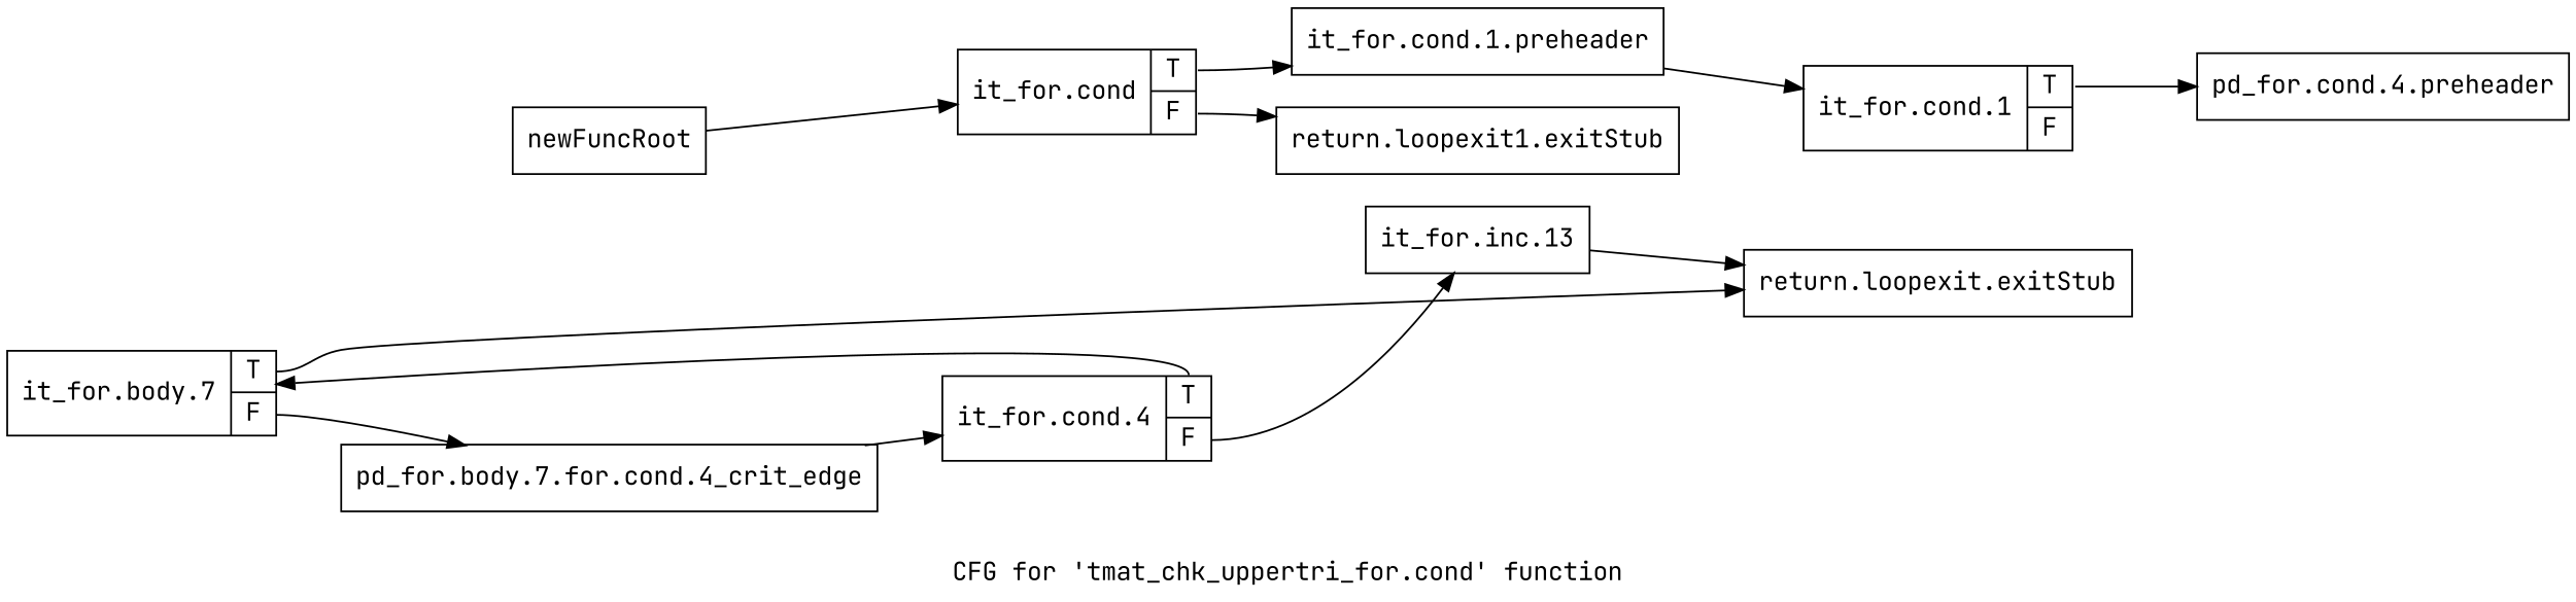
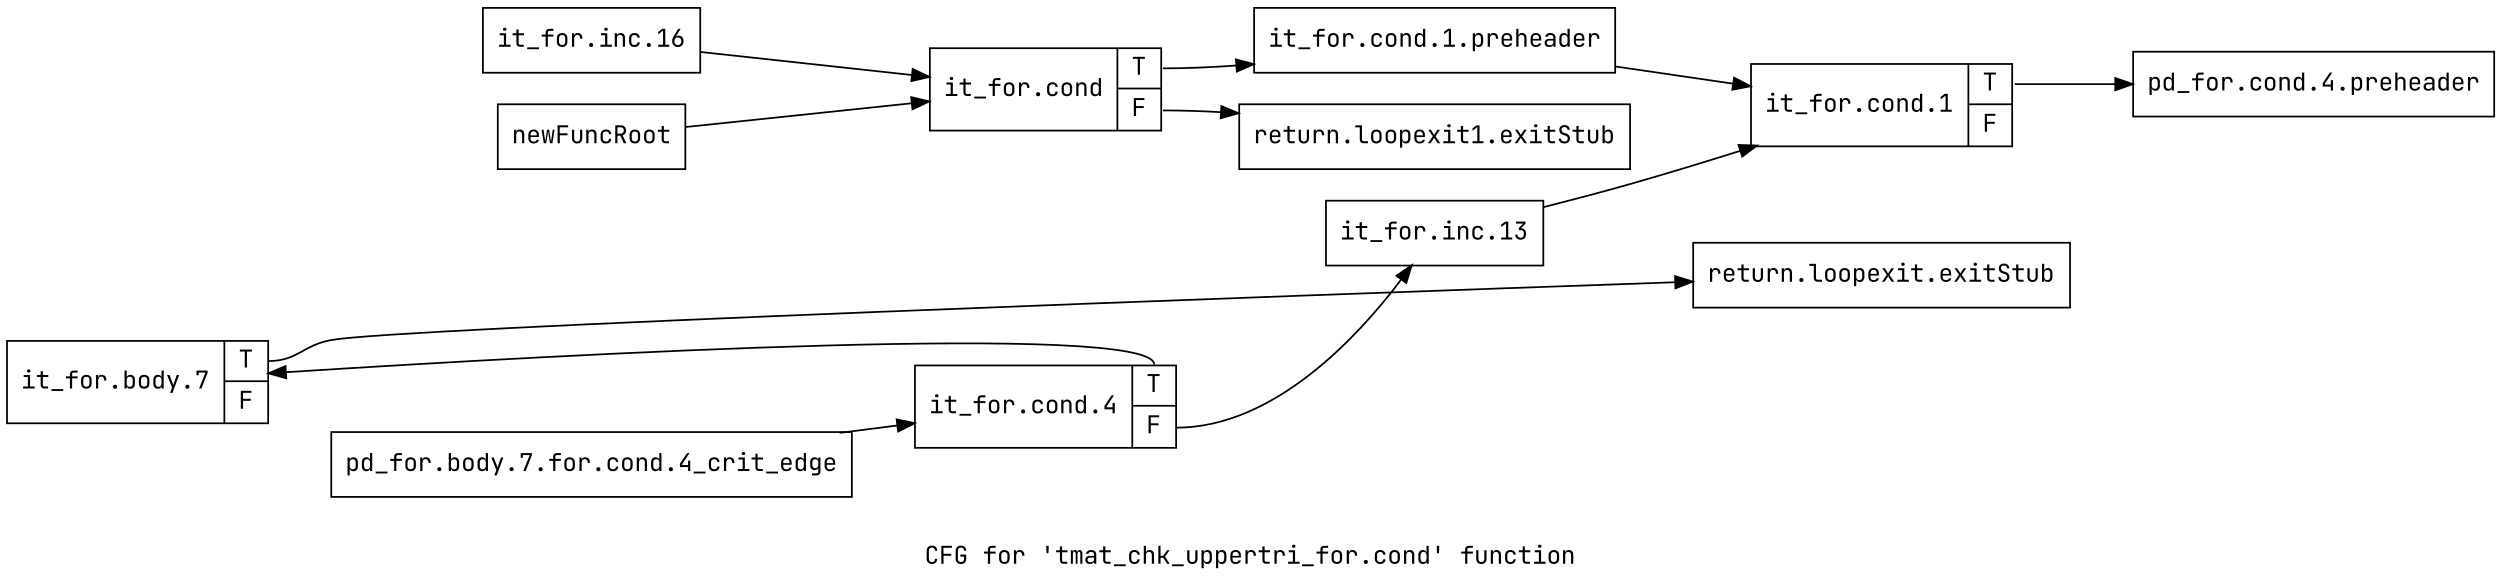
  digraph {
    fontname="JetBrains Mono"
    label="CFG for 'tmat_chk_uppertri_for.cond' function"
    rankdir=LR
    node [fontname="JetBrains Mono" shape=record]
    edge [fontname="JetBrains Mono"]
    n1 [label="{newFuncRoot}"]
    n2 [label="{it_for.cond|{<s0>T|<s1>F}}"]
    n3 [label="{return.loopexit1.exitStub}"]
    n4 [label="{it_for.cond.1.preheader}"]
    n5 [label="{it_for.cond.1|{<s0>T|<s1>F}}"]
    n6 [label="{return.loopexit.exitStub}"]
    n7 [label="{pd_for.cond.4.preheader}"]
+   n8 [label="{it_for.inc.16}"]
    n9 [label="{it_for.cond.4|{<s0>T|<s1>F}}"]
    n10 [label="{it_for.body.7|{<s0>T|<s1>F}}"]
    n11 [label="{it_for.inc.13}"]
    n12 [label="{pd_for.body.7.for.cond.4_crit_edge}"]
    n1 -> n2
    n2 -> n3 [tailport=s1]
    n2 -> n4 [tailport=s0]
    n4 -> n5
    n5 -> n7 [tailport=s0]
+   n8 -> n2
    n9 -> n10 [tailport=s0]
    n9 -> n11 [tailport=s1]
    n10 -> n6 [tailport=s0]
-   n10 -> n12 [tailport=s1]
-   n11 -> n6
+   n11 -> n5
    n12 -> n9
  }
